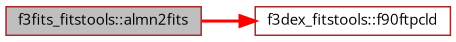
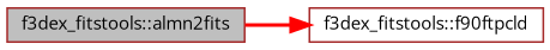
  digraph {
    rankdir=LR
    fontname="Open Sans"
    node [color=brown fontname="Open Sans" fontsize=10 shape=record style=filled]
-   n1 [fillcolor=grey75 fontcolor=black height=0.2 label="f3fits_fitstools::almn2fits" width=0.4]
+   n1 [fillcolor=grey75 fontcolor=black height=0.2 label="f3dex_fitstools::almn2fits" width=0.4]
    n2 [fillcolor=white height=0.2 label="f3dex_fitstools::f90ftpcld" width=0.4]
    n1 -> n2 [color=red fontname="Open Sans" fontsize=10 labelfontname=Helvetica labelfontsize=10 style=bold]
  }
